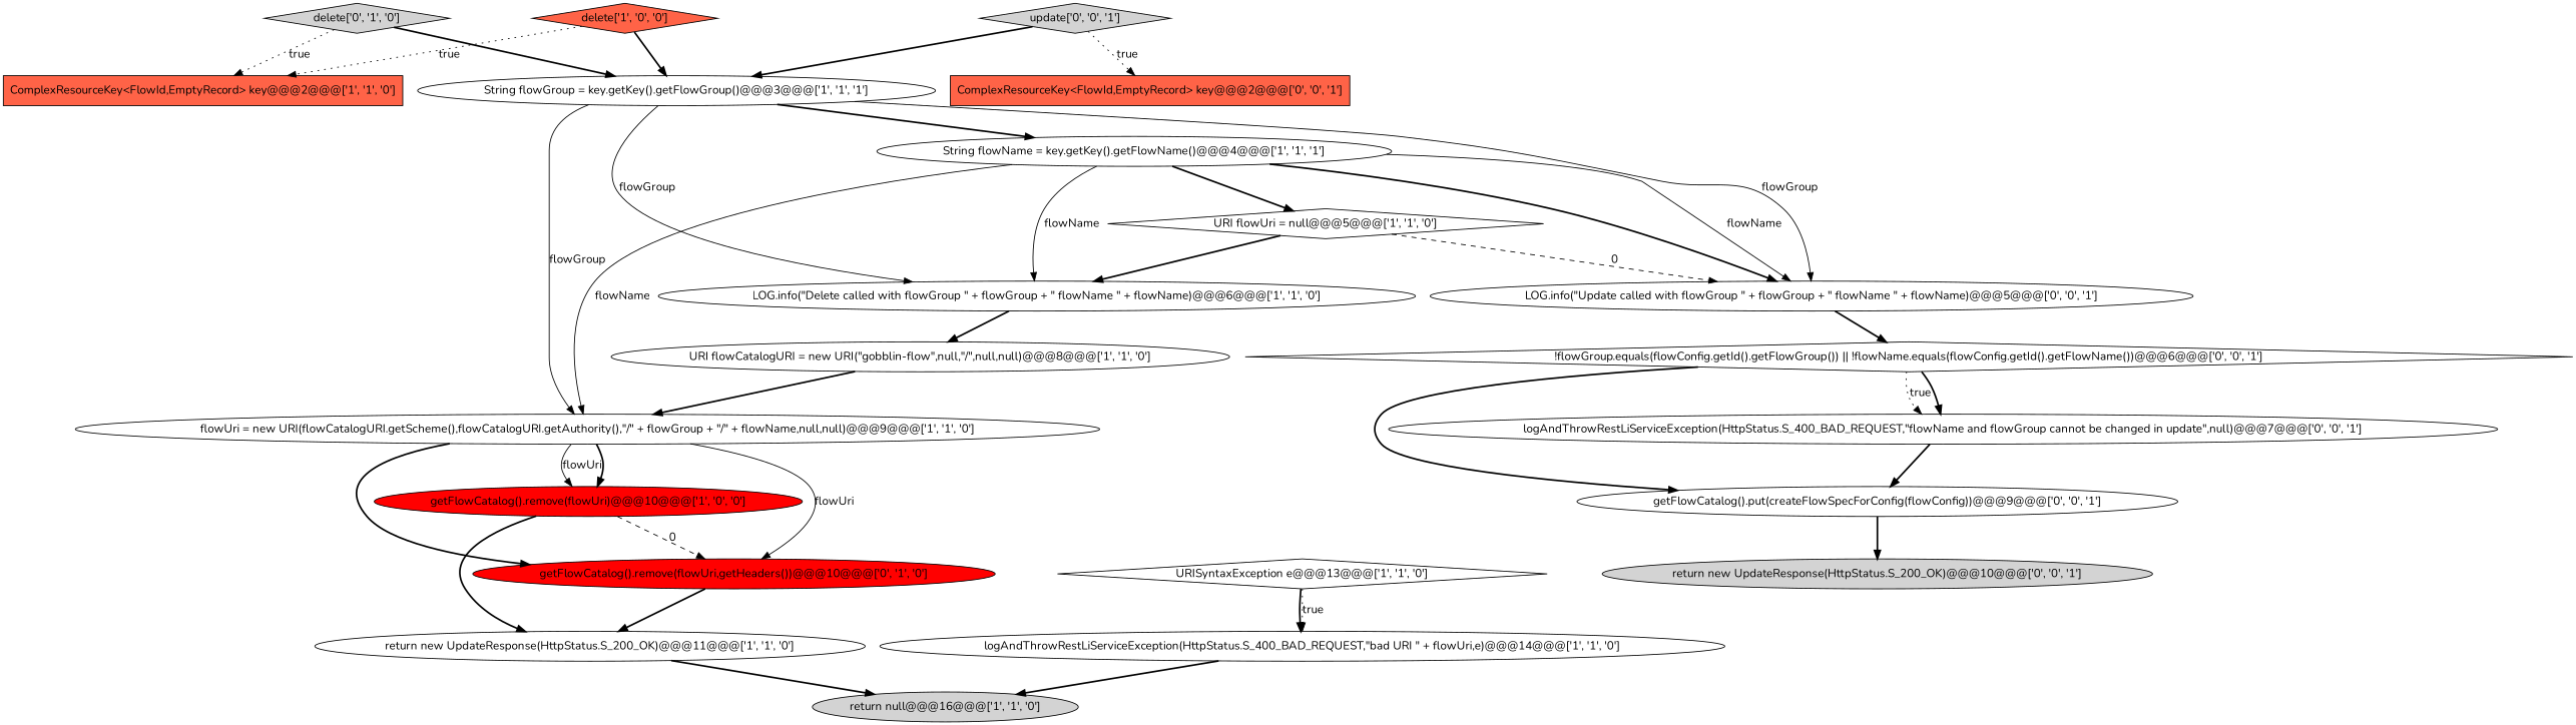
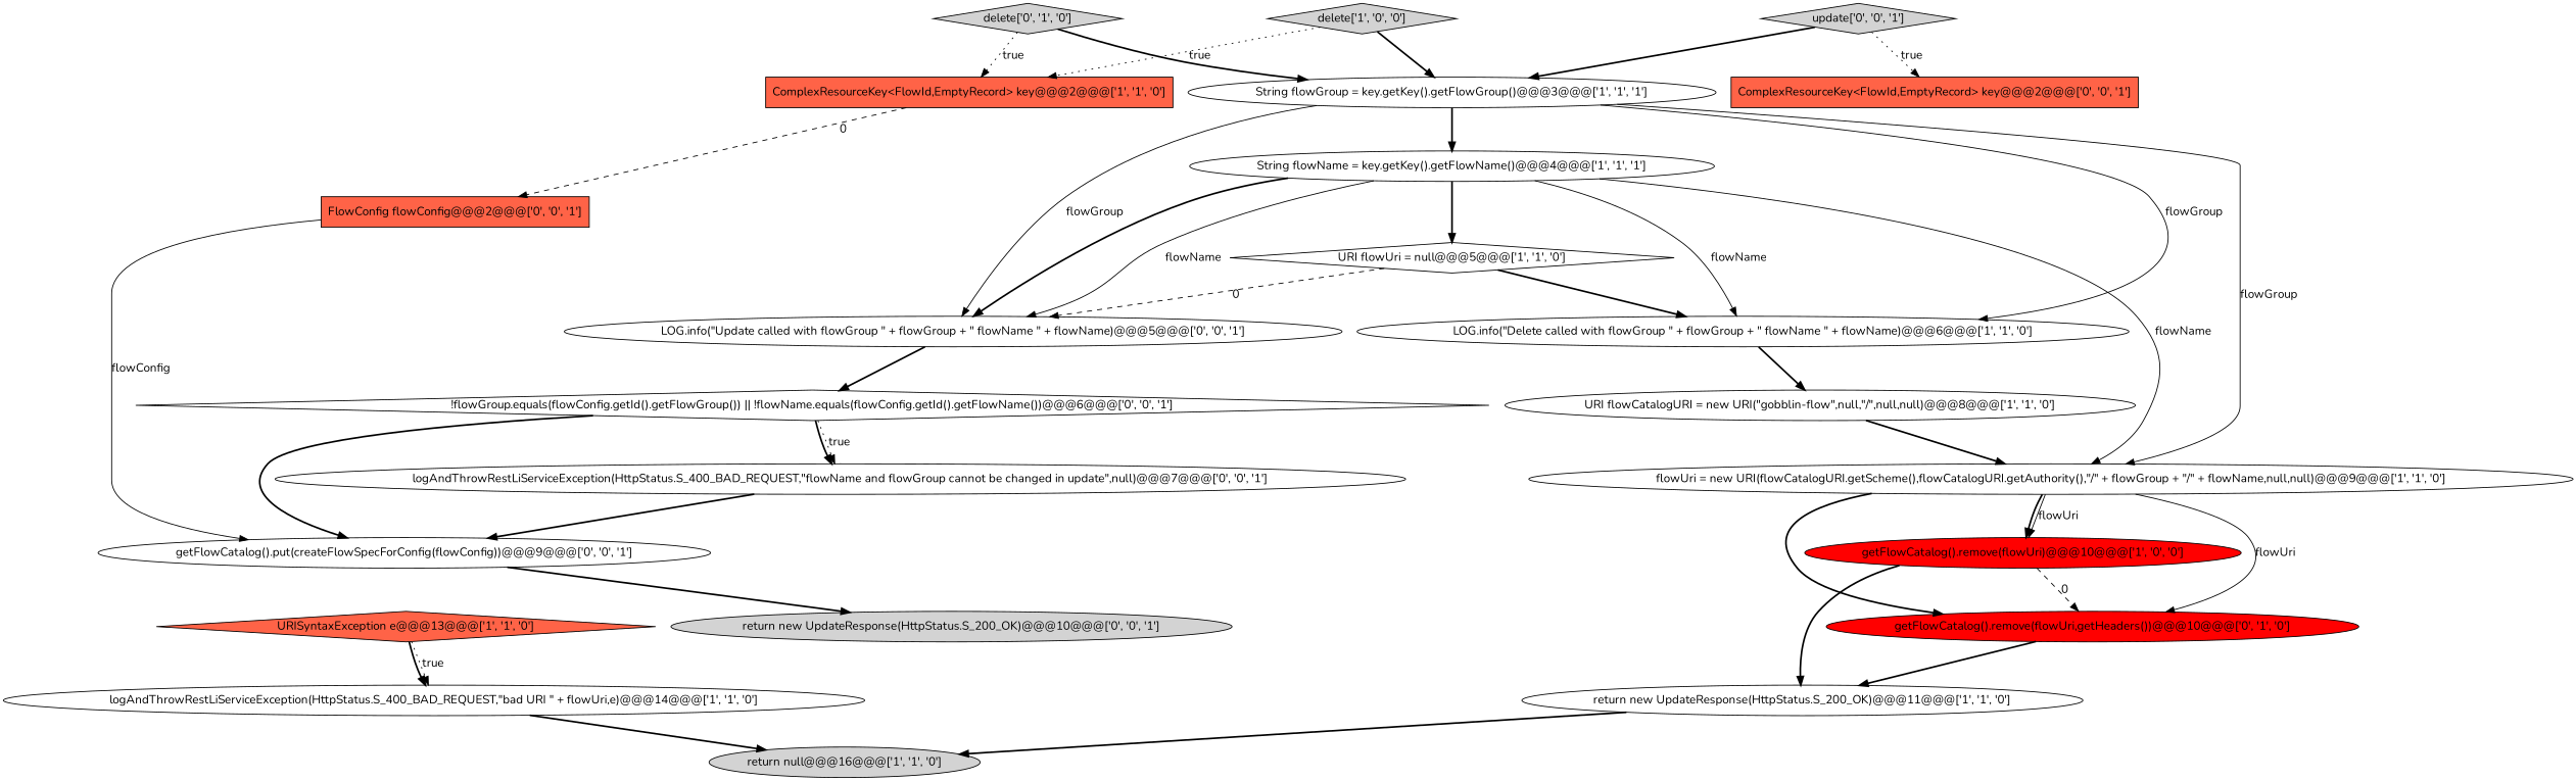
  digraph {
    fontname=Nunito
    node [fillcolor=white fontname=Nunito shape=ellipse style=filled]
    edge [fontname=Nunito style=bold]
    n1 [fillcolor=tomato label="ComplexResourceKey<FlowId,EmptyRecord> key@@@2@@@['1', '1', '0']" shape=box]
+   n2 [fillcolor=tomato label="FlowConfig flowConfig@@@2@@@['0', '0', '1']" shape=box]
    n3 [label="getFlowCatalog().put(createFlowSpecForConfig(flowConfig))@@@9@@@['0', '0', '1']"]
    n4 [label="flowUri = new URI(flowCatalogURI.getScheme(),flowCatalogURI.getAuthority(),\"/\" + flowGroup + \"/\" + flowName,null,null)@@@9@@@['1', '1', '0']"]
    n5 [fillcolor=red label="getFlowCatalog().remove(flowUri,getHeaders())@@@10@@@['0', '1', '0']"]
    n6 [fillcolor=red label="getFlowCatalog().remove(flowUri)@@@10@@@['1', '0', '0']"]
    n7 [label="return new UpdateResponse(HttpStatus.S_200_OK)@@@11@@@['1', '1', '0']"]
    n8 [fillcolor=lightgray label="return new UpdateResponse(HttpStatus.S_200_OK)@@@10@@@['0', '0', '1']"]
-   n9 [fillcolor=tomato label="delete['1', '0', '0']" shape=diamond]
+   n9 [fillcolor=lightgray label="delete['1', '0', '0']" shape=diamond]
    n10 [label="String flowGroup = key.getKey().getFlowGroup()@@@3@@@['1', '1', '1']"]
    n11 [label="LOG.info(\"Delete called with flowGroup \" + flowGroup + \" flowName \" + flowName)@@@6@@@['1', '1', '0']"]
    n12 [label="LOG.info(\"Update called with flowGroup \" + flowGroup + \" flowName \" + flowName)@@@5@@@['0', '0', '1']"]
    n13 [label="String flowName = key.getKey().getFlowName()@@@4@@@['1', '1', '1']"]
    n14 [label="logAndThrowRestLiServiceException(HttpStatus.S_400_BAD_REQUEST,\"flowName and flowGroup cannot be changed in update\",null)@@@7@@@['0', '0', '1']"]
    n15 [label="URI flowUri = null@@@5@@@['1', '1', '0']" shape=diamond]
    n16 [label="URI flowCatalogURI = new URI(\"gobblin-flow\",null,\"/\",null,null)@@@8@@@['1', '1', '0']"]
    n17 [label="!flowGroup.equals(flowConfig.getId().getFlowGroup()) || !flowName.equals(flowConfig.getId().getFlowName())@@@6@@@['0', '0', '1']" shape=diamond]
    n18 [fillcolor=lightgray label="return null@@@16@@@['1', '1', '0']"]
    n19 [fillcolor=tomato label="ComplexResourceKey<FlowId,EmptyRecord> key@@@2@@@['0', '0', '1']" shape=box]
    n20 [fillcolor=lightgray label="update['0', '0', '1']" shape=diamond]
    n21 [label="logAndThrowRestLiServiceException(HttpStatus.S_400_BAD_REQUEST,\"bad URI \" + flowUri,e)@@@14@@@['1', '1', '0']"]
    n22 [fillcolor=lightgray label="delete['0', '1', '0']" shape=diamond]
-   n23 [label="URISyntaxException e@@@13@@@['1', '1', '0']" shape=diamond]
+   n23 [fillcolor=tomato label="URISyntaxException e@@@13@@@['1', '1', '0']" shape=diamond]
+   n1 -> n2 [label=0 style=dashed]
+   n2 -> n3 [label=flowConfig style=solid]
    n3 -> n8
    n4 -> n5 [label=flowUri style=solid]
    n4 -> n5
    n4 -> n6 [label=flowUri style=solid]
    n4 -> n6
    n5 -> n7
    n6 -> n5 [label=0 style=dashed]
    n6 -> n7
    n7 -> n18
    n9 -> n1 [label=true style=dotted]
    n9 -> n10
    n10 -> n4 [label=flowGroup style=solid]
    n10 -> n11 [label=flowGroup style=solid]
    n10 -> n12 [label=flowGroup style=solid]
    n10 -> n13
    n11 -> n16
    n12 -> n17
    n13 -> n4 [label=flowName style=solid]
    n13 -> n11 [label=flowName style=solid]
    n13 -> n12 [label=flowName style=solid]
    n13 -> n12
    n13 -> n15
    n14 -> n3
    n15 -> n11
    n15 -> n12 [label=0 style=dashed]
    n16 -> n4
    n17 -> n3
    n17 -> n14 [label=true style=dotted]
    n17 -> n14
    n20 -> n10
    n20 -> n19 [label=true style=dotted]
    n21 -> n18
    n22 -> n1 [label=true style=dotted]
    n22 -> n10
    n23 -> n21
    n23 -> n21 [label=true style=dotted]
  }
